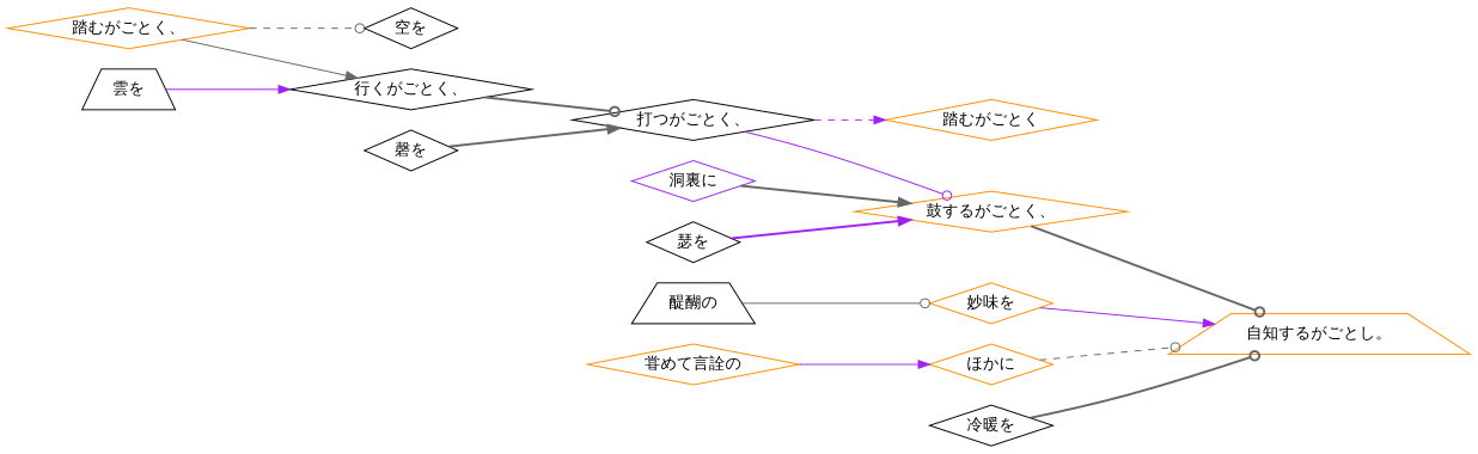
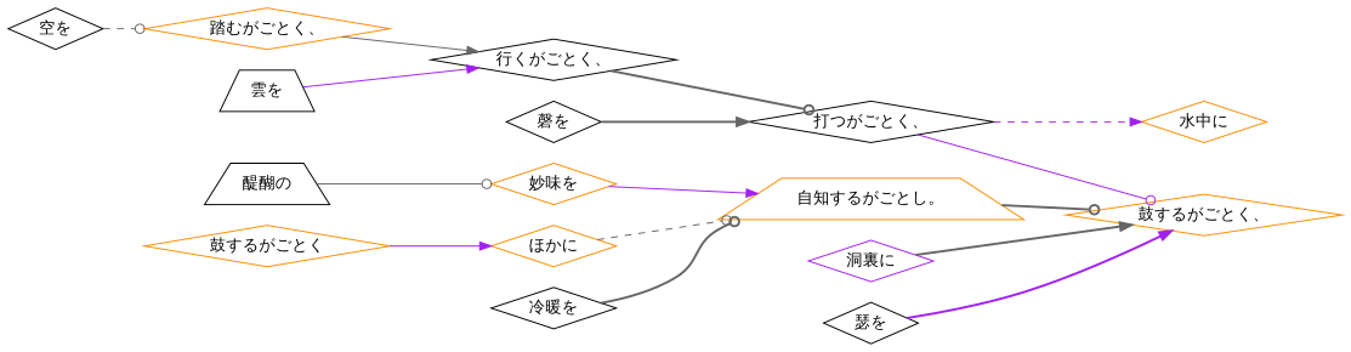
  digraph {
    rankdir=LR
    node [color=black shape=diamond]
    edge [arrowhead=normal color=gray40 style=solid]
    n1 [label="空を"]
    n2 [color=darkorange label="踏むがごとく、"]
    n3 [label="行くがごとく、"]
    n4 [label="打つがごとく、"]
    n5 [label="雲を" shape=trapezium]
-   n6 [color=darkorange label="踏むがごとく"]
+   n6 [color=darkorange label="水中に"]
    n7 [color=darkorange label="鼓するがごとく、"]
    n8 [label="磬を"]
    n9 [color=darkorange label="自知するがごとし。" shape=trapezium]
    n10 [color=purple label="洞裏に"]
    n11 [label="瑟を"]
    n12 [label="醍醐の" shape=trapezium]
    n13 [color=darkorange label="妙味を"]
-   n14 [color=darkorange label="甞めて言詮の"]
+   n14 [color=darkorange label="鼓するがごとく"]
    n15 [color=darkorange label="ほかに"]
    n16 [label="冷暖を"]
-   n2 -> n1 [arrowhead=odot style=dashed]
+   n1 -> n2 [arrowhead=odot style=dashed]
    n2 -> n3
    n3 -> n4 [arrowhead=odot style=bold]
    n4 -> n6 [color=purple style=dashed]
    n4 -> n7 [arrowhead=odot color=purple]
    n5 -> n3 [color=purple]
-   n7 -> n9 [arrowhead=odot style=bold]
+   n9 -> n7 [arrowhead=odot style=bold]
    n8 -> n4 [style=bold]
    n10 -> n7 [style=bold]
    n11 -> n7 [color=purple style=bold]
    n12 -> n13 [arrowhead=odot]
    n13 -> n9 [color=purple]
    n14 -> n15 [color=purple]
    n15 -> n9 [arrowhead=odot style=dashed]
    n16 -> n9 [arrowhead=odot style=bold]
  }
